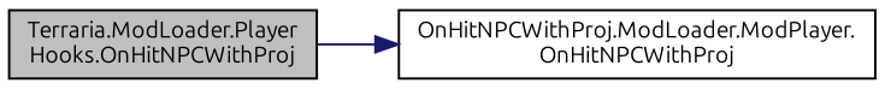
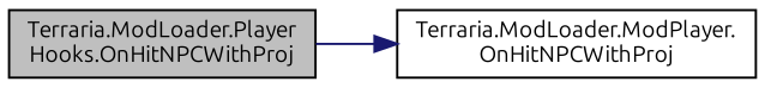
  digraph {
    rankdir=LR
    fontname=Ubuntu
    node [color=black fontname=Ubuntu fontsize=10 shape=record style=filled]
    n1 [fillcolor=grey75 fontcolor=black height=0.2 label="Terraria.ModLoader.Player\lHooks.OnHitNPCWithProj" width=0.4]
-   n2 [fillcolor=white height=0.2 label="OnHitNPCWithProj.ModLoader.ModPlayer.\lOnHitNPCWithProj" width=0.4]
+   n2 [fillcolor=white height=0.2 label="Terraria.ModLoader.ModPlayer.\lOnHitNPCWithProj" width=0.4]
    n1 -> n2 [color=midnightblue fontname=Ubuntu fontsize=10 labelfontname=Helvetica labelfontsize=10 style=solid]
  }
